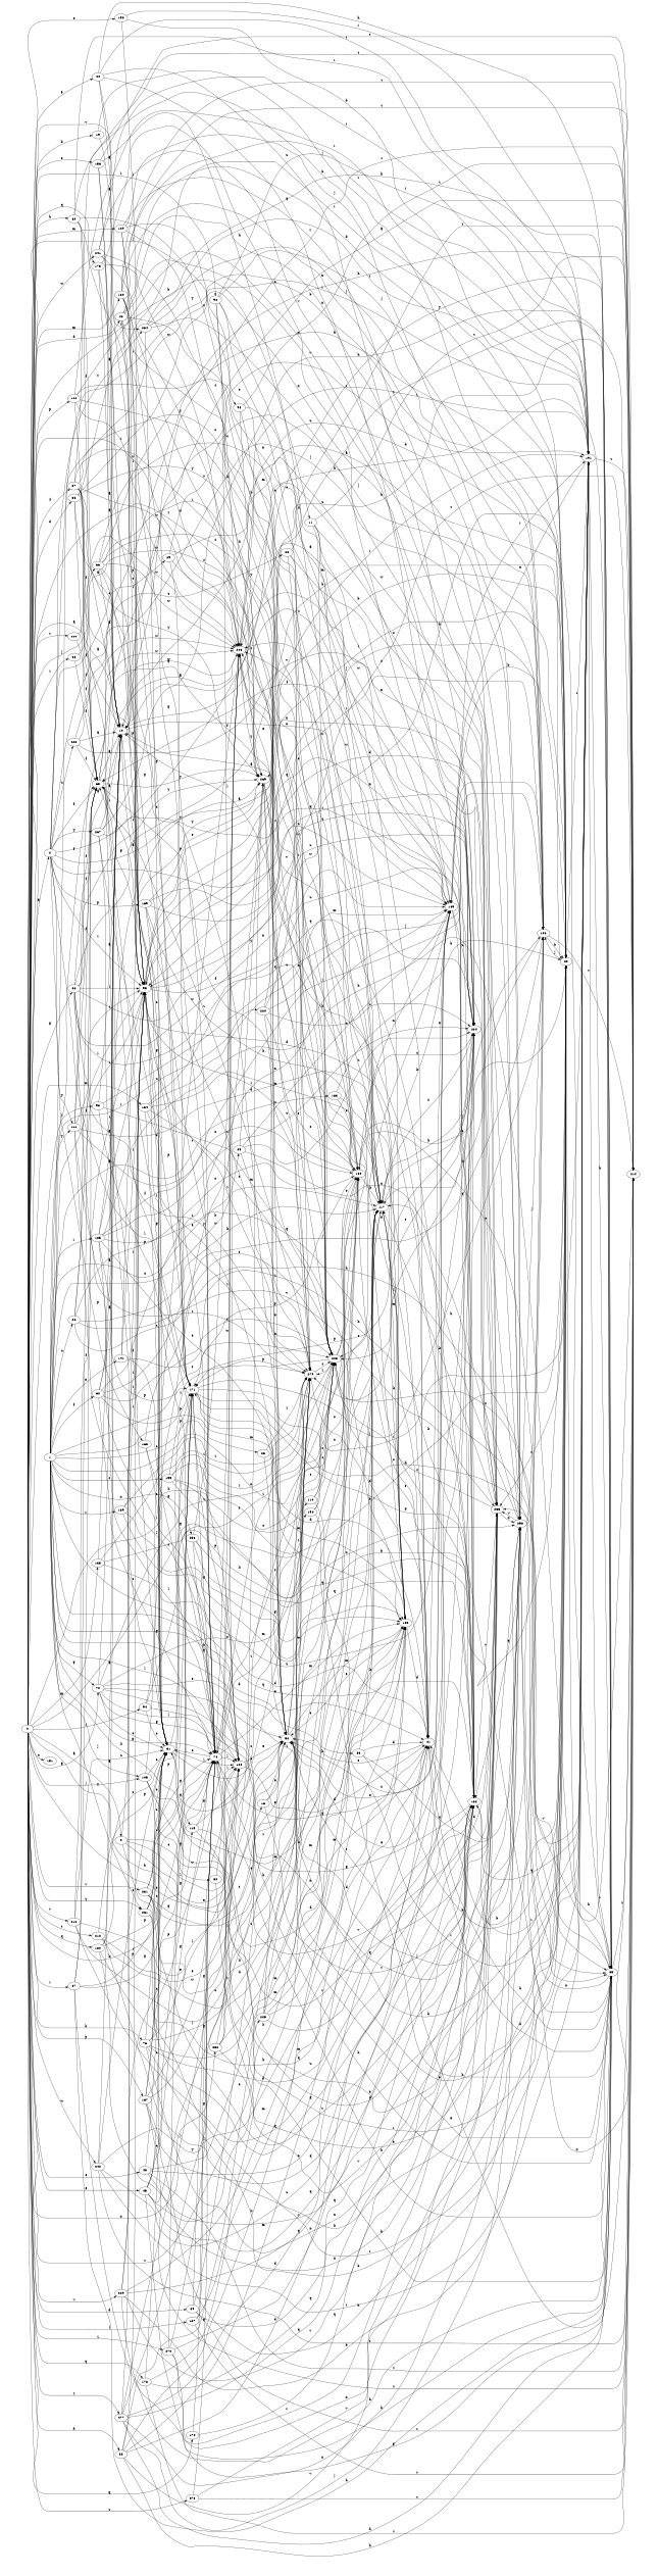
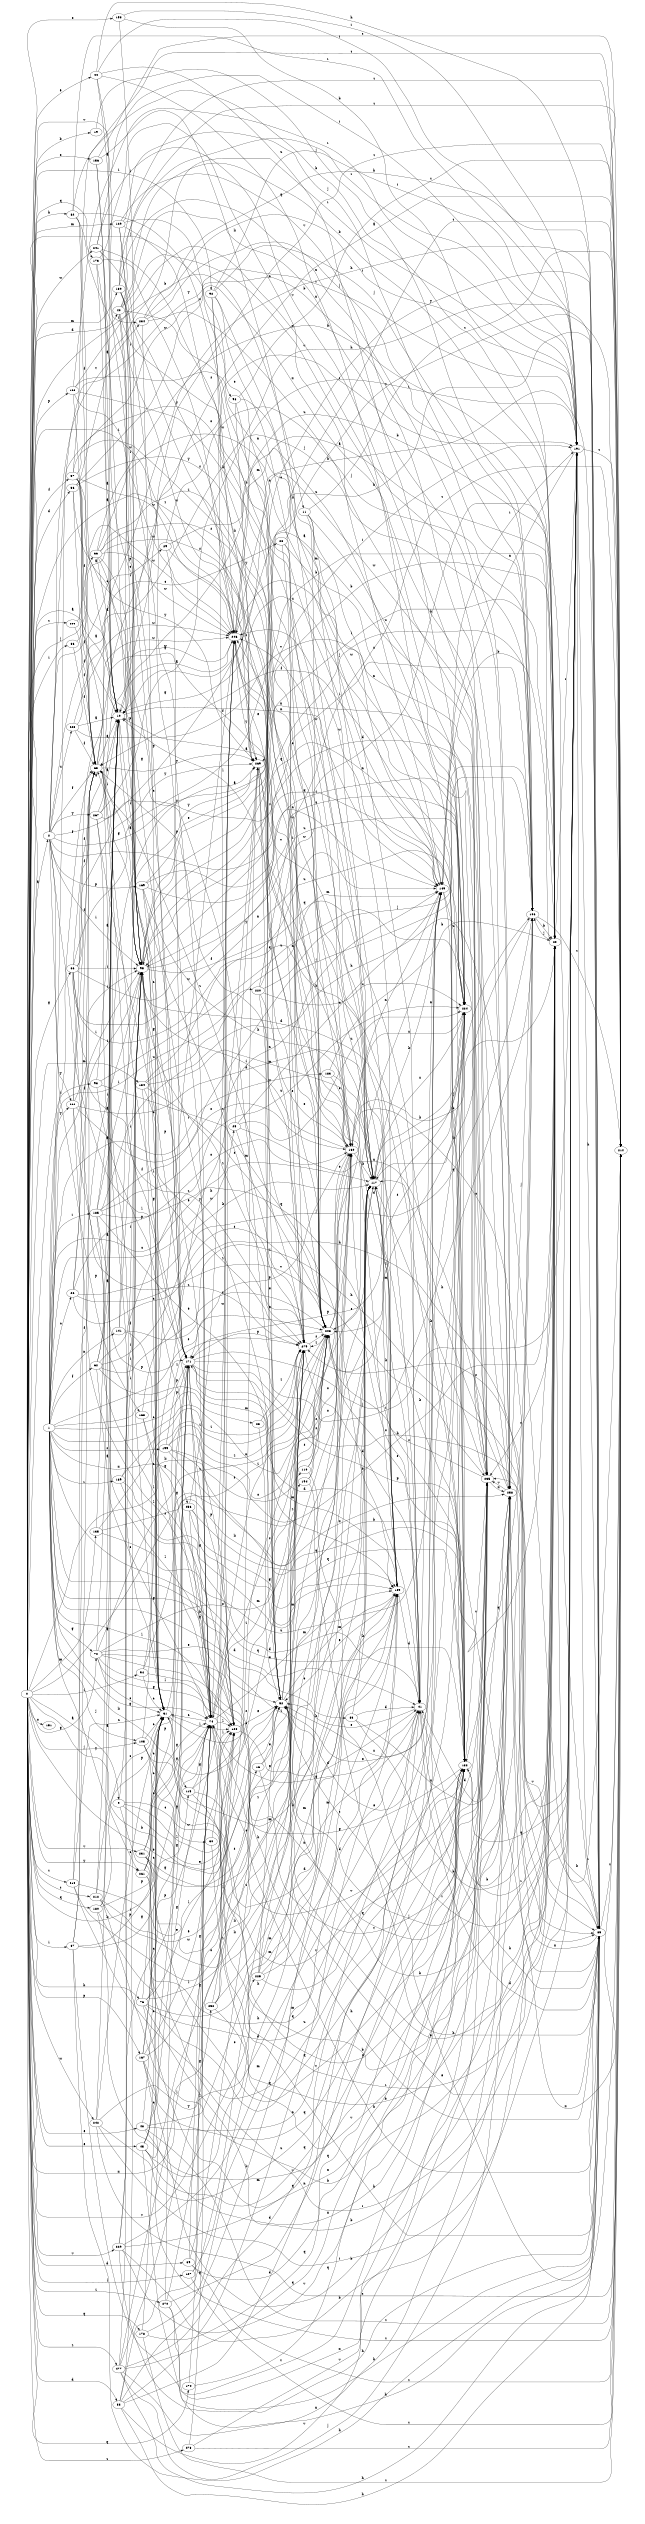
  strict digraph {
    rankdir=LR
    0
    2
    9
    10
    11
    16
    19
    33
    36
    39
    40
    44
    45
    48
    52
    57
    66
    70
    76
    82
    86
    87
    92
    93
    94
    98
    99
    105
    110
    115
    127
    129
    130
    134
    135
    151
    156
    158
    166
    167
    173
    174
    178
    180
    194
    209
    210
    212
    225
    229
    231
    234
    241
    242
    246
    252
    261
    270
    n59 [label=477]
    278
    279
    63
    95
    128
    262
    20
    28
    29
    85
    168
    169
    191
    223
    235
    258
    267
    182
    30
    149
    214
    224
    41
    203
    106
    117
    160
    139
    269
    74
    171
    31
    1
    23
    25
    26
    62
    83
    141
    183
    185
    189
    199
    220
    256
    0 -> 2 [label=a]
    0 -> 9 [label=a]
    0 -> 10 [label=a]
    0 -> 11 [label=b]
    0 -> 16 [label=b]
    0 -> 19 [label=b]
    0 -> 33 [label=d]
    0 -> 36 [label=d]
    0 -> 39 [label=d]
    0 -> 40 [label=d]
    0 -> 44 [label=e]
    0 -> 45 [label=e]
    0 -> 48 [label=e]
    0 -> 52 [label=e]
    0 -> 57 [label=f]
    0 -> 66 [label=g]
    0 -> 70 [label=g]
    0 -> 76 [label=h]
    0 -> 82 [label=h]
    0 -> 86 [label=i]
    0 -> 87 [label=i]
    0 -> 92 [label=i]
    0 -> 93 [label=i]
    0 -> 94 [label=i]
    0 -> 98 [label=j]
    0 -> 99 [label=j]
    0 -> 105 [label=j]
    0 -> 110 [label=k]
    0 -> 115 [label=k]
    0 -> 127 [label=l]
    0 -> 129 [label=m]
    0 -> 130 [label=m]
    0 -> 134 [label=m]
    0 -> 135 [label=m]
    0 -> 151 [label=o]
    0 -> 156 [label=o]
    0 -> 158 [label=o]
    0 -> 166 [label=p]
    0 -> 167 [label=p]
    0 -> 173 [label=q]
    0 -> 174 [label=q]
    0 -> 178 [label=q]
    0 -> 180 [label=q]
    0 -> 194 [label=s]
    0 -> 209 [label=t]
    0 -> 210 [label=t]
    0 -> 212 [label=t]
    0 -> 225 [label=v]
    0 -> 229 [label=v]
    0 -> 231 [label=v]
    0 -> 234 [label=v]
    0 -> 241 [label=w]
    0 -> 242 [label=w]
    0 -> 246 [label=w]
    0 -> 252 [label=x]
    0 -> 261 [label=y]
    0 -> 270 [label=z]
    0 -> n59 [label=z]
    0 -> 278 [label=z]
    0 -> 279 [label=z]
    2 -> 63 [label=f]
    2 -> 95 [label=i]
    2 -> 128 [label=l]
    2 -> 262 [label=y]
    2 -> 20 [label=b]
    2 -> 28 [label=c]
    2 -> 29 [label=c]
    2 -> 85 [label=h]
    2 -> 168 [label=p]
    2 -> 169 [label=p]
    2 -> 191 [label=r]
    2 -> 223 [label=u]
    2 -> 235 [label=v]
    2 -> 258 [label=x]
    2 -> 267 [label=y]
    9 -> 52 [label=e]
    9 -> 95 [label=i]
    9 -> 128 [label=l]
    9 -> 182 [label=q]
    9 -> 30 [label=c]
    10 -> 95 [label=i]
    10 -> 149 [label=n]
    10 -> 214 [label=t]
    10 -> 224 [label=u]
    11 -> 149 [label=n]
    11 -> 214 [label=t]
    11 -> 224 [label=u]
    11 -> 41 [label=d]
    11 -> 203 [label=s]
    16 -> 52 [label=e]
    16 -> 279 [label=z]
    16 -> 235 [label=v]
    19 -> 106 [label=j]
    33 -> 95 [label=i]
    33 -> 85 [label=h]
    33 -> 235 [label=v]
    33 -> 41 [label=d]
    33 -> 117 [label=k]
    33 -> 160 [label=o]
    33 -> 139 [label=m]
    36 -> 63 [label=f]
    36 -> 191 [label=r]
    36 -> 258 [label=x]
    36 -> 203 [label=s]
    36 -> 269 [label=y]
    39 -> 279 [label=z]
    39 -> 182 [label=q]
    39 -> 214 [label=t]
    39 -> 74 [label=g]
    40 -> 95 [label=i]
    40 -> 20 [label=b]
    40 -> 235 [label=v]
    40 -> 258 [label=x]
    40 -> 214 [label=t]
    40 -> 117 [label=k]
    40 -> 139 [label=m]
    40 -> 171 [label=p]
    44 -> 10 [label=a]
    44 -> 95 [label=i]
    44 -> 85 [label=h]
    44 -> 191 [label=r]
    44 -> 182 [label=q]
    44 -> 224 [label=u]
    45 -> 279 [label=z]
    45 -> 85 [label=h]
    45 -> 182 [label=q]
    45 -> 117 [label=k]
    45 -> 74 [label=g]
    45 -> 171 [label=p]
    45 -> 31 [label=c]
    48 -> 258 [label=x]
    48 -> 149 [label=n]
    48 -> 214 [label=t]
    48 -> 139 [label=m]
    48 -> 31 [label=c]
    52 -> 279 [label=z]
    52 -> 20 [label=b]
    52 -> 224 [label=u]
    52 -> 203 [label=s]
    52 -> 106 [label=j]
    52 -> 139 [label=m]
    57 -> 10 [label=a]
    57 -> 246 [label=w]
    57 -> 279 [label=z]
    57 -> 63 [label=f]
    57 -> 95 [label=i]
    57 -> 214 [label=t]
    57 -> 160 [label=o]
    57 -> 74 [label=g]
    57 -> 171 [label=p]
    66 -> 246 [label=w]
    66 -> 279 [label=z]
    66 -> 63 [label=f]
    66 -> 95 [label=i]
    66 -> 128 [label=l]
    66 -> 20 [label=b]
    66 -> 235 [label=v]
    66 -> 182 [label=q]
    66 -> 149 [label=n]
    66 -> 269 [label=y]
    70 -> 10 [label=a]
    70 -> 52 [label=e]
    70 -> 279 [label=z]
    70 -> 128 [label=l]
    70 -> 85 [label=h]
    70 -> 258 [label=x]
    70 -> 160 [label=o]
    70 -> 74 [label=g]
    70 -> 31 [label=c]
    76 -> 246 [label=w]
    76 -> 128 [label=l]
    76 -> 20 [label=b]
    76 -> 258 [label=x]
    76 -> 224 [label=u]
    76 -> 139 [label=m]
    76 -> 31 [label=c]
    82 -> 10 [label=a]
    82 -> 63 [label=f]
    82 -> 20 [label=b]
    82 -> 191 [label=r]
    82 -> 203 [label=s]
    82 -> 171 [label=p]
    86 -> 63 [label=f]
    86 -> 203 [label=s]
    87 -> 63 [label=f]
    87 -> 95 [label=i]
    87 -> 85 [label=h]
    87 -> 235 [label=v]
    87 -> 74 [label=g]
    87 -> 171 [label=p]
    92 -> 246 [label=w]
    92 -> 128 [label=l]
    92 -> 191 [label=r]
    92 -> 106 [label=j]
    92 -> 117 [label=k]
    92 -> 160 [label=o]
    93 -> 10 [label=a]
    93 -> 224 [label=u]
    93 -> 139 [label=m]
    93 -> 171 [label=p]
    94 -> 246 [label=w]
    94 -> 85 [label=h]
    94 -> 203 [label=s]
    94 -> 31 [label=c]
    98 -> 214 [label=t]
    98 -> 160 [label=o]
    98 -> 139 [label=m]
    98 -> 269 [label=y]
    99 -> 10 [label=a]
    99 -> 52 [label=e]
    99 -> 246 [label=w]
    99 -> 20 [label=b]
    99 -> 149 [label=n]
    99 -> 203 [label=s]
    99 -> 117 [label=k]
    99 -> 74 [label=g]
    105 -> 85 [label=h]
    105 -> 235 [label=v]
    105 -> 139 [label=m]
    105 -> 269 [label=y]
    105 -> 31 [label=c]
    110 -> 191 [label=r]
    110 -> 203 [label=s]
    110 -> 160 [label=o]
    115 -> 279 [label=z]
    115 -> 191 [label=r]
    115 -> 41 [label=d]
    115 -> 74 [label=g]
    127 -> 214 [label=t]
    127 -> 139 [label=m]
    127 -> 74 [label=g]
    129 -> 95 [label=i]
    129 -> 235 [label=v]
    129 -> 106 [label=j]
    129 -> 160 [label=o]
    129 -> 269 [label=y]
    129 -> 74 [label=g]
    130 -> 246 [label=w]
    130 -> 95 [label=i]
    130 -> 191 [label=r]
    130 -> 258 [label=x]
    130 -> 214 [label=t]
    130 -> 269 [label=y]
    130 -> 74 [label=g]
    134 -> 279 [label=z]
    134 -> 149 [label=n]
    134 -> 224 [label=u]
    134 -> 203 [label=s]
    134 -> 139 [label=m]
    134 -> 31 [label=c]
    135 -> 10 [label=a]
    135 -> 279 [label=z]
    135 -> 224 [label=u]
    135 -> 117 [label=k]
    156 -> 10 [label=a]
    156 -> 95 [label=i]
    156 -> 214 [label=t]
    156 -> 117 [label=k]
    158 -> 95 [label=i]
    158 -> 20 [label=b]
    158 -> 191 [label=r]
    166 -> 246 [label=w]
    166 -> 63 [label=f]
    166 -> 191 [label=r]
    166 -> 258 [label=x]
    166 -> 149 [label=n]
    166 -> 117 [label=k]
    167 -> 246 [label=w]
    167 -> 128 [label=l]
    167 -> 20 [label=b]
    167 -> 182 [label=q]
    167 -> 214 [label=t]
    167 -> 74 [label=g]
    167 -> 31 [label=c]
    173 -> 10 [label=a]
    173 -> 246 [label=w]
    173 -> 149 [label=n]
    173 -> 31 [label=c]
    174 -> 182 [label=q]
    174 -> 74 [label=g]
    178 -> 182 [label=q]
    178 -> 214 [label=t]
    178 -> 117 [label=k]
    178 -> 31 [label=c]
    180 -> 10 [label=a]
    180 -> 235 [label=v]
    180 -> 117 [label=k]
    180 -> 171 [label=p]
    180 -> 31 [label=c]
    194 -> 85 [label=h]
    194 -> 203 [label=s]
    194 -> 160 [label=o]
    209 -> 246 [label=w]
    209 -> 63 [label=f]
    210 -> 52 [label=e]
    210 -> 63 [label=f]
    210 -> 182 [label=q]
    210 -> 160 [label=o]
    210 -> 31 [label=c]
-   19 -> 10 [label=a]
+   212 -> 10 [label=a]
    212 -> 52 [label=e]
    212 -> 20 [label=b]
    212 -> 117 [label=k]
    212 -> 171 [label=p]
    225 -> 52 [label=e]
    225 -> 182 [label=q]
    225 -> 41 [label=d]
    225 -> 117 [label=k]
    225 -> 160 [label=o]
    225 -> 139 [label=m]
    229 -> 95 [label=i]
    229 -> 20 [label=b]
    229 -> 85 [label=h]
    229 -> 235 [label=v]
    229 -> 182 [label=q]
    229 -> 139 [label=m]
    229 -> 74 [label=g]
    231 -> 235 [label=v]
    231 -> 203 [label=s]
    231 -> 117 [label=k]
    231 -> 160 [label=o]
    231 -> 74 [label=g]
    231 -> 31 [label=c]
    234 -> 85 [label=h]
    234 -> 191 [label=r]
    234 -> 224 [label=u]
    234 -> 106 [label=j]
    234 -> 31 [label=c]
    241 -> 10 [label=a]
    241 -> 191 [label=r]
    241 -> 235 [label=v]
    241 -> 203 [label=s]
    241 -> 269 [label=y]
    242 -> 10 [label=a]
    242 -> 191 [label=r]
    242 -> 214 [label=t]
    242 -> 224 [label=u]
    242 -> 41 [label=d]
    242 -> 31 [label=c]
    246 -> 10 [label=a]
    246 -> 52 [label=e]
    246 -> 20 [label=b]
    246 -> 191 [label=r]
    246 -> 269 [label=y]
    252 -> 279 [label=z]
    252 -> 128 [label=l]
    252 -> 235 [label=v]
    252 -> 117 [label=k]
    252 -> 139 [label=m]
    261 -> 191 [label=r]
    261 -> 182 [label=q]
    261 -> 74 [label=g]
    261 -> 171 [label=p]
    261 -> 31 [label=c]
    270 -> 128 [label=l]
-   270 -> 85 [label=g]
+   270 -> 85 [label=h]
    270 -> 258 [label=x]
    270 -> 149 [label=n]
    270 -> 171 [label=p]
    n59 -> 95 [label=i]
    n59 -> 128 [label=l]
    n59 -> 85 [label=h]
    n59 -> 258 [label=x]
    n59 -> 182 [label=q]
    n59 -> 41 [label=d]
    n59 -> 106 [label=j]
    n59 -> 269 [label=y]
    278 -> 235 [label=v]
    278 -> 214 [label=t]
    278 -> 74 [label=g]
    279 -> 246 [label=w]
    279 -> 41 [label=d]
    279 -> 203 [label=s]
    63 -> 10 [label=a]
    63 -> 279 [label=z]
    63 -> 85 [label=h]
    63 -> 191 [label=r]
    63 -> 269 [label=y]
    63 -> 74 [label=g]
    95 -> 10 [label=a]
    95 -> 279 [label=z]
    95 -> 63 [label=g]
    95 -> 20 [label=b]
    95 -> 191 [label=r]
    95 -> 182 [label=q]
    95 -> 214 [label=t]
    95 -> 224 [label=u]
    95 -> 41 [label=d]
    95 -> 106 [label=j]
    95 -> 171 [label=p]
    95 -> 31 [label=c]
    128 -> 52 [label=e]
    128 -> 41 [label=d]
    128 -> 171 [label=p]
    262 -> 10 [label=a]
    262 -> 279 [label=z]
    262 -> 63 [label=f]
    262 -> 95 [label=i]
    262 -> 128 [label=l]
    262 -> 41 [label=d]
    262 -> 160 [label=o]
    20 -> 10 [label=a]
    20 -> 95 [label=i]
    20 -> 191 [label=r]
    20 -> 235 [label=v]
    20 -> 106 [label=j]
    28 -> 279 [label=z]
    28 -> 149 [label=n]
    28 -> 214 [label=t]
    28 -> 224 [label=u]
    29 -> 224 [label=u]
    29 -> 203 [label=s]
    29 -> 106 [label=j]
    29 -> 171 [label=p]
    85 -> 52 [label=e]
    85 -> 20 [label=b]
    85 -> 191 [label=r]
    85 -> 258 [label=x]
    85 -> 214 [label=t]
    85 -> 41 [label=d]
    85 -> 160 [label=o]
    85 -> 269 [label=y]
    85 -> 171 [label=p]
    168 -> 203 [label=s]
    168 -> 74 [label=g]
    168 -> 31 [label=c]
    169 -> 279 [label=z]
    169 -> 85 [label=h]
    169 -> 182 [label=q]
    169 -> 149 [label=n]
    169 -> 117 [label=k]
    169 -> 31 [label=c]
    191 -> 52 [label=e]
    191 -> 85 [label=h]
    191 -> 235 [label=v]
    191 -> 182 [label=q]
    191 -> 149 [label=n]
    191 -> 214 [label=t]
    223 -> 10 [label=a]
    223 -> 246 [label=w]
    223 -> 63 [label=f]
    223 -> 235 [label=v]
    223 -> 106 [label=j]
    235 -> 10 [label=a]
    235 -> 95 [label=i]
    235 -> 258 [label=x]
    235 -> 203 [label=s]
    235 -> 117 [label=k]
    258 -> 246 [label=w]
    258 -> 235 [label=v]
    258 -> 41 [label=d]
    258 -> 106 [label=j]
    258 -> 117 [label=k]
    267 -> 10 [label=a]
    267 -> 52 [label=e]
    267 -> 246 [label=w]
    267 -> 85 [label=h]
    267 -> 182 [label=q]
    267 -> 31 [label=c]
    182 -> 63 [label=f]
    182 -> 191 [label=r]
    182 -> 235 [label=v]
    182 -> 203 [label=s]
    182 -> 117 [label=k]
    182 -> 74 [label=g]
    30 -> 128 [label=l]
    30 -> 20 [label=b]
    149 -> 52 [label=e]
    149 -> 246 [label=w]
    149 -> 20 [label=b]
    149 -> 191 [label=r]
    149 -> 182 [label=q]
    149 -> 224 [label=u]
    149 -> 117 [label=k]
    214 -> 10 [label=a]
    214 -> 258 [label=x]
    214 -> 203 [label=s]
    224 -> 52 [label=e]
    224 -> 246 [label=w]
    224 -> 279 [label=z]
    224 -> 203 [label=s]
    224 -> 117 [label=k]
    224 -> 171 [label=p]
    41 -> 52 [label=e]
    41 -> 20 [label=b]
    41 -> 85 [label=h]
    41 -> 149 [label=n]
    41 -> 160 [label=o]
    41 -> 74 [label=g]
    203 -> 279 [label=z]
    203 -> 63 [label=f]
    203 -> 149 [label=n]
    203 -> 160 [label=o]
    203 -> 74 [label=g]
    203 -> 171 [label=p]
    203 -> 31 [label=c]
    106 -> 95 [label=i]
    106 -> 20 [label=b]
    106 -> 182 [label=q]
    106 -> 214 [label=t]
    106 -> 117 [label=k]
    117 -> 10 [label=a]
    117 -> 246 [label=w]
    117 -> 224 [label=u]
    117 -> 203 [label=s]
    117 -> 106 [label=j]
    117 -> 139 [label=m]
    160 -> 10 [label=a]
    160 -> 246 [label=w]
    160 -> 63 [label=f]
    160 -> 95 [label=i]
    160 -> 20 [label=b]
    160 -> 224 [label=u]
    160 -> 117 [label=k]
    160 -> 171 [label=p]
    139 -> 52 [label=e]
    139 -> 246 [label=w]
    139 -> 41 [label=d]
    139 -> 117 [label=k]
    269 -> 52 [label=e]
    269 -> 203 [label=s]
    269 -> 117 [label=k]
    269 -> 139 [label=m]
    74 -> 246 [label=w]
    74 -> 279 [label=z]
    74 -> 128 [label=l]
    74 -> 235 [label=v]
    74 -> 258 [label=x]
    74 -> 203 [label=s]
    74 -> 139 [label=m]
    74 -> 31 [label=c]
    171 -> 63 [label=f]
    171 -> 85 [label=h]
    171 -> 191 [label=r]
    171 -> 41 [label=d]
    171 -> 106 [label=j]
    171 -> 139 [label=m]
    171 -> 74 [label=g]
    31 -> 63 [label=f]
    31 -> 95 [label=i]
    31 -> 128 [label=l]
    31 -> 20 [label=b]
    31 -> 203 [label=s]
    31 -> 171 [label=p]
    1 -> 70 [label=g]
    1 -> 105 [label=j]
    1 -> 115 [label=k]
    1 -> 234 [label=v]
    1 -> 261 [label=y]
    1 -> 279 [label=z]
    1 -> 63 [label=f]
    1 -> 95 [label=i]
    1 -> 128 [label=l]
    1 -> 262 [label=y]
    1 -> 182 [label=q]
    1 -> 149 [label=n]
    1 -> 214 [label=t]
    1 -> 41 [label=d]
    1 -> 203 [label=s]
    1 -> 117 [label=k]
    1 -> 74 [label=g]
    1 -> 23 [label=c]
    1 -> 25 [label=c]
    1 -> 26 [label=c]
    1 -> 62 [label=f]
    1 -> 83 [label=h]
    1 -> 141 [label=n]
    1 -> 183 [label=r]
    1 -> 185 [label=r]
    1 -> 189 [label=r]
    1 -> 199 [label=s]
    1 -> 220 [label=u]
    1 -> 256 [label=x]
    23 -> 52 [label=e]
    23 -> 279 [label=z]
    25 -> 279 [label=z]
    25 -> 258 [label=x]
    25 -> 149 [label=n]
    25 -> 224 [label=u]
    25 -> 269 [label=y]
    26 -> 63 [label=f]
    26 -> 95 [label=i]
    26 -> 85 [label=h]
    26 -> 235 [label=v]
    26 -> 117 [label=k]
    26 -> 160 [label=o]
    62 -> 10 [label=a]
    62 -> 85 [label=h]
    62 -> 149 [label=n]
    62 -> 106 [label=j]
    62 -> 139 [label=m]
    62 -> 269 [label=y]
    62 -> 74 [label=g]
    83 -> 20 [label=b]
    83 -> 258 [label=x]
    83 -> 41 [label=d]
    83 -> 117 [label=k]
    141 -> 95 [label=i]
    141 -> 203 [label=s]
    141 -> 269 [label=y]
    141 -> 74 [label=g]
    183 -> 20 [label=b]
    183 -> 41 [label=d]
    183 -> 160 [label=o]
    185 -> 10 [label=a]
    185 -> 52 [label=e]
    185 -> 95 [label=i]
    185 -> 128 [label=l]
    185 -> 85 [label=h]
    185 -> 182 [label=q]
    185 -> 224 [label=u]
    185 -> 106 [label=j]
    185 -> 171 [label=p]
    189 -> 279 [label=z]
    189 -> 95 [label=i]
    189 -> 41 [label=d]
    189 -> 139 [label=m]
    199 -> 279 [label=z]
    199 -> 20 [label=b]
    199 -> 258 [label=x]
    199 -> 182 [label=q]
    199 -> 160 [label=o]
    199 -> 171 [label=p]
    220 -> 52 [label=e]
    220 -> 85 [label=h]
    220 -> 214 [label=t]
    220 -> 224 [label=u]
    220 -> 106 [label=j]
    220 -> 160 [label=o]
    256 -> 246 [label=w]
    256 -> 20 [label=b]
    256 -> 182 [label=q]
    256 -> 139 [label=m]
    256 -> 74 [label=g]
  }
